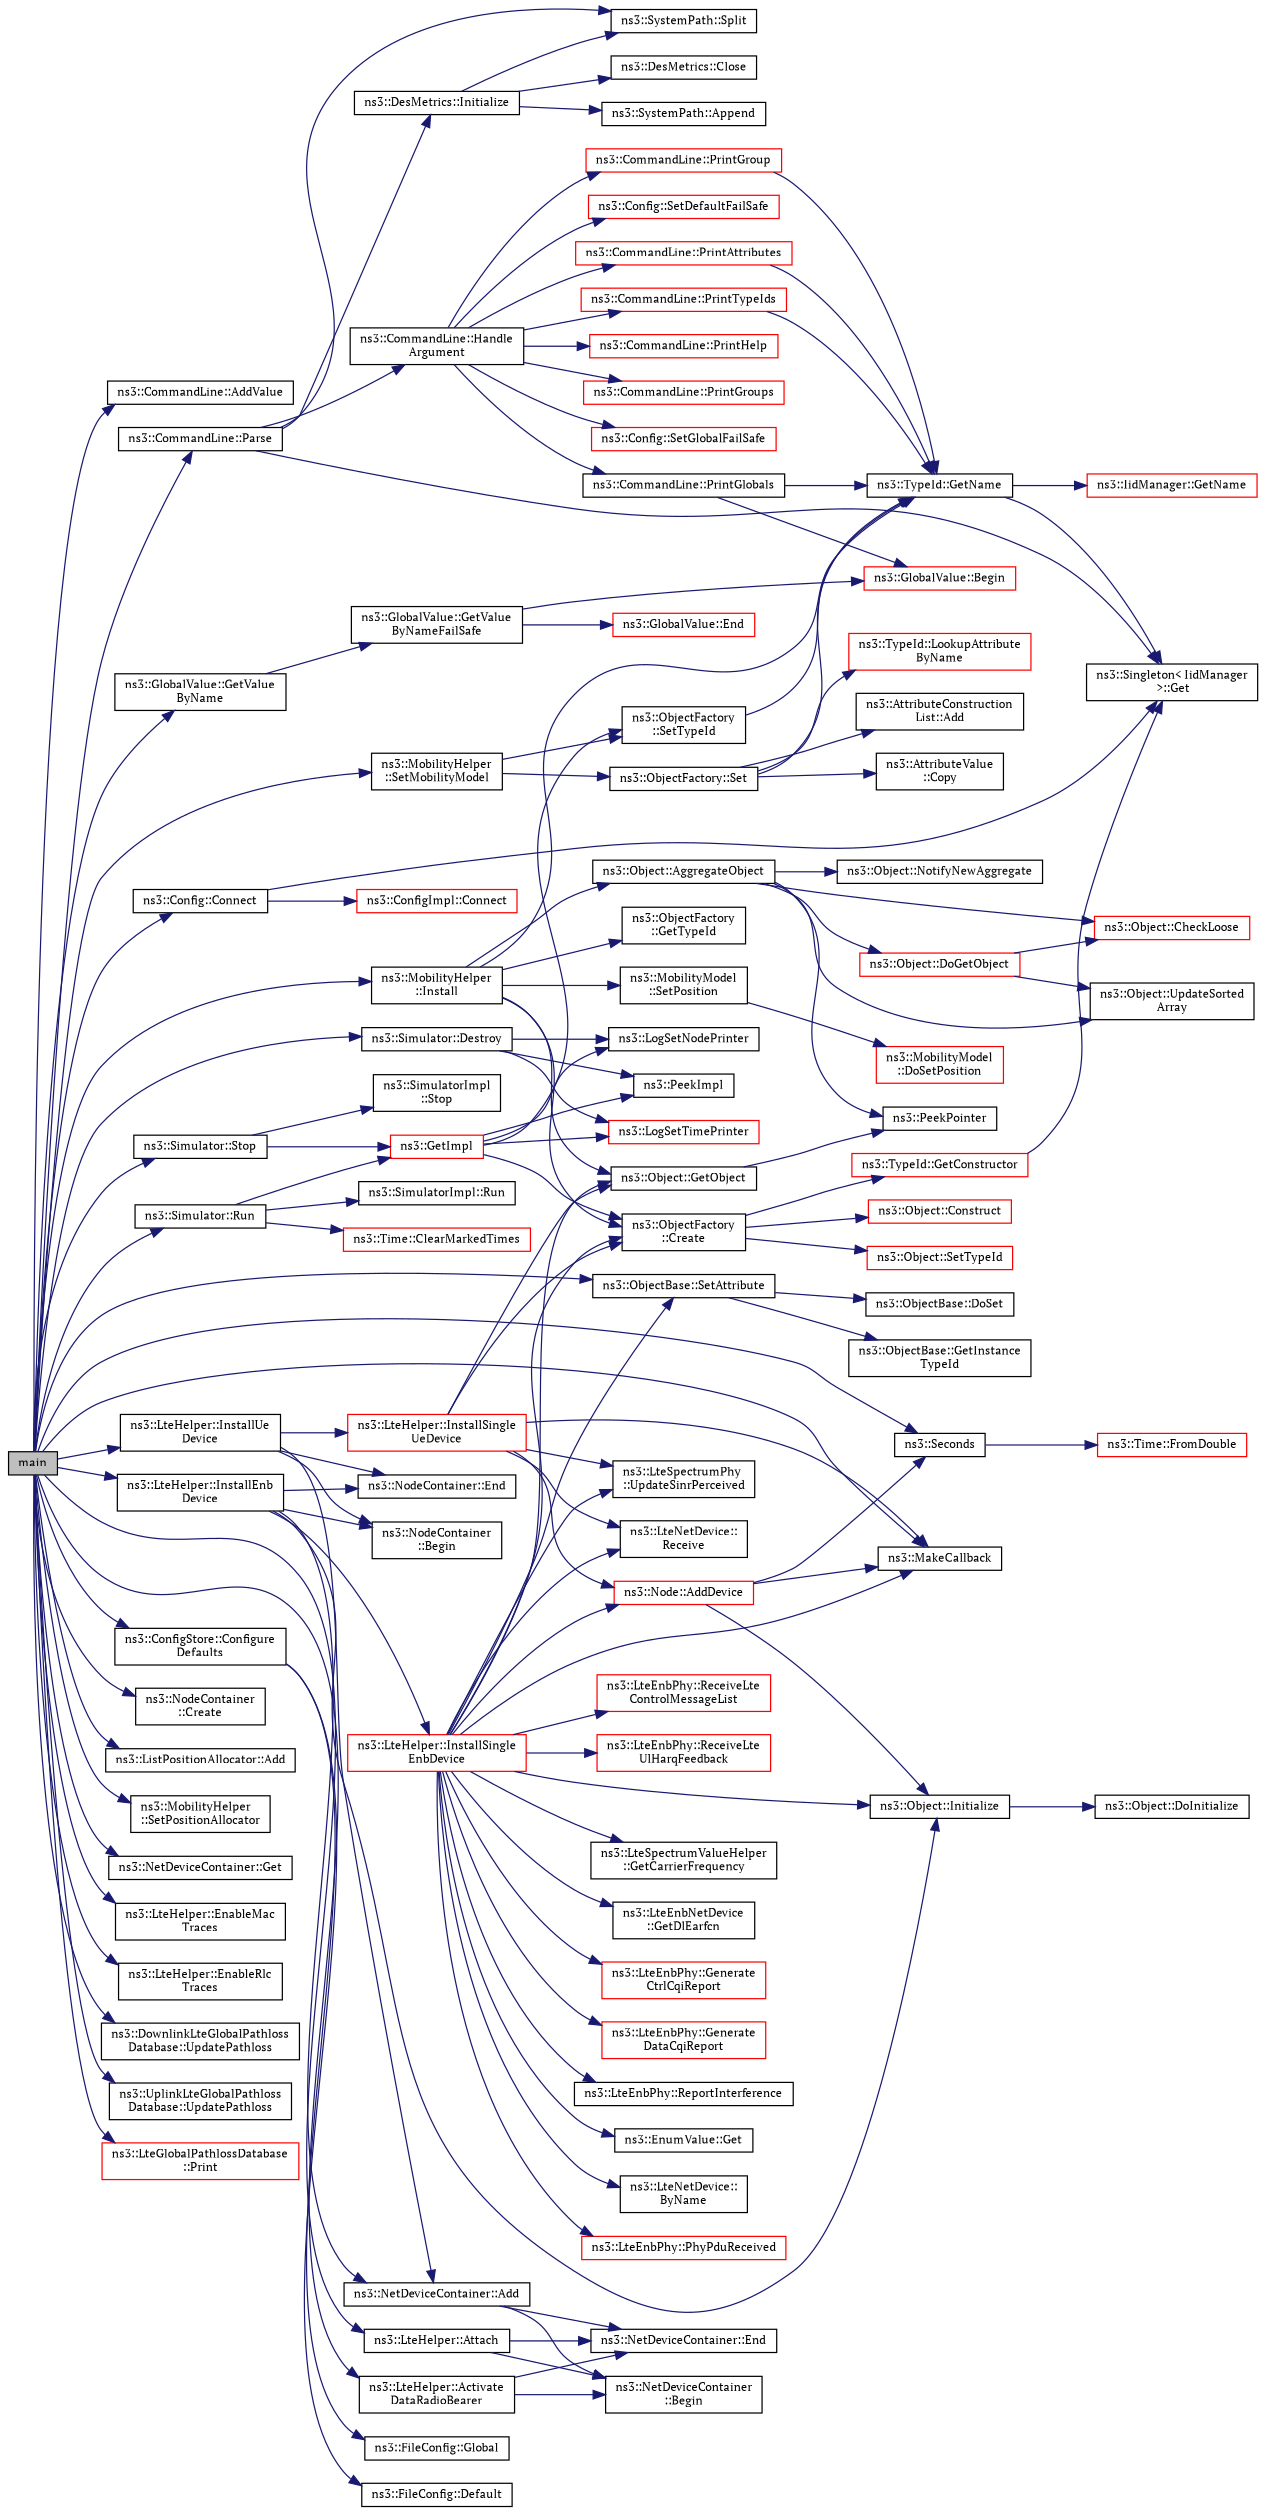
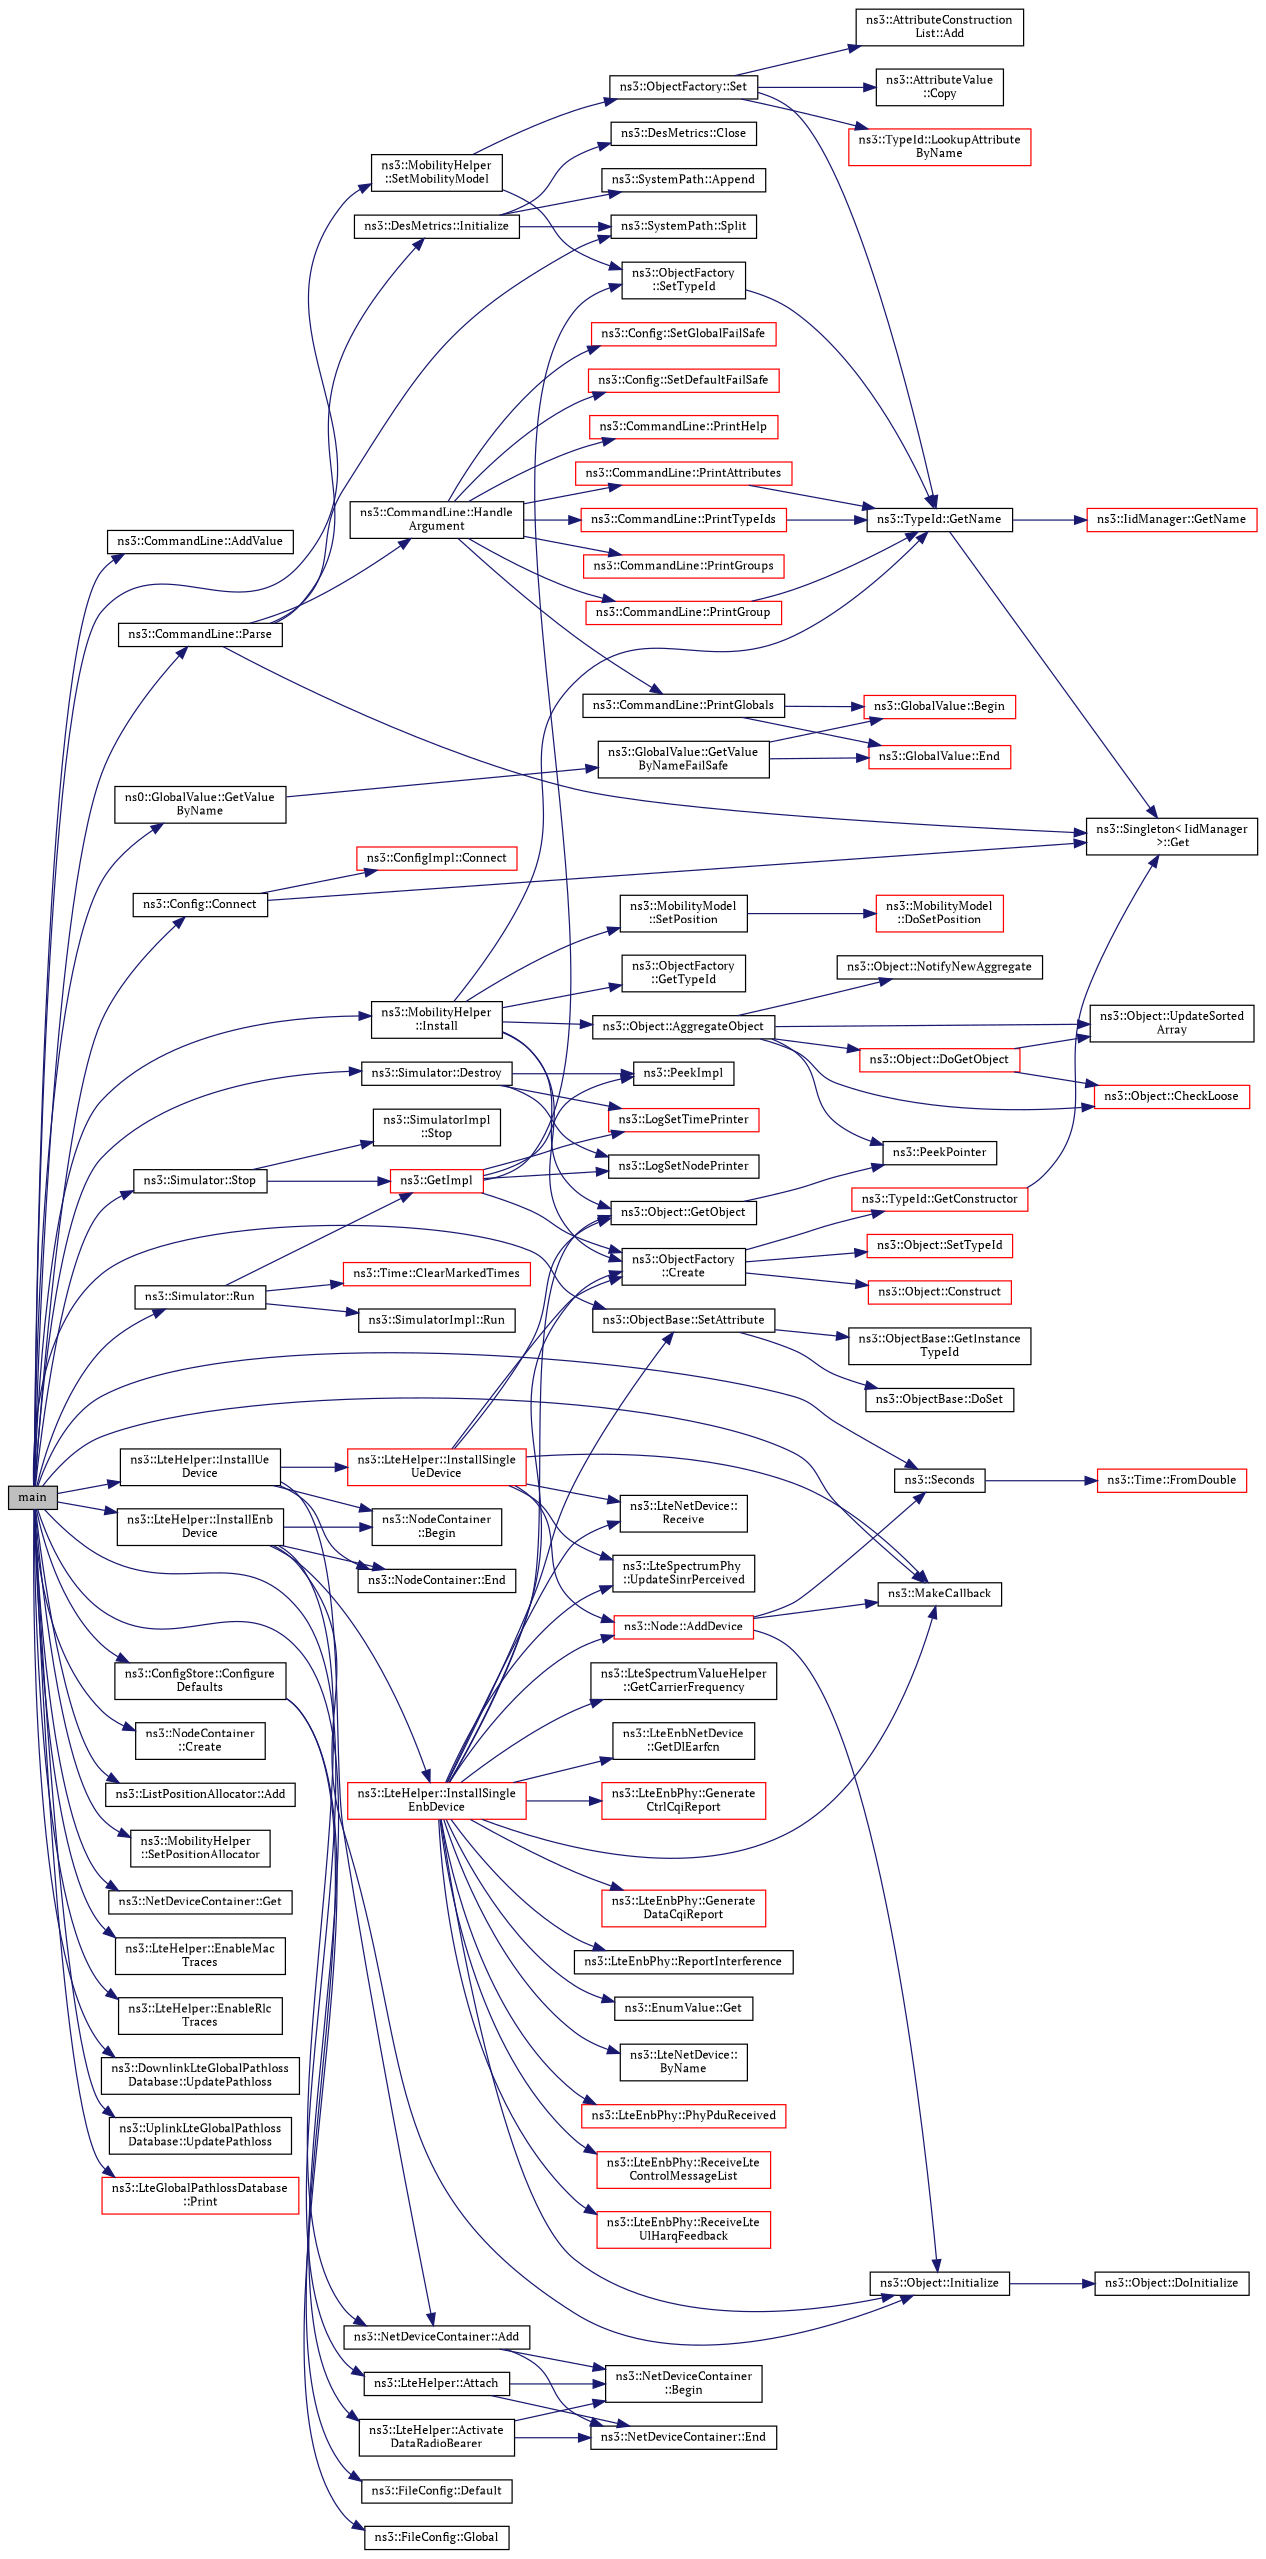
  digraph {
    fontname="PT Serif"
    rankdir=LR
    node [color=black fillcolor=white fontname="PT Serif" fontsize=10 shape=record style=filled]
    edge [color=midnightblue fontname="PT Serif" fontsize=10 labelfontname=Helvetica labelfontsize=10 style=solid]
    n1 [fillcolor=grey75 fontcolor=black height=0.2 label=main width=0.4]
    n2 [height=0.2 label="ns3::CommandLine::AddValue" width=0.4]
    n3 [height=0.2 label="ns3::CommandLine::Parse" width=0.4]
    n4 [height=0.2 label="ns3::ConfigStore::Configure\lDefaults" width=0.4]
-   n5 [height=0.2 label="ns3::GlobalValue::GetValue\lByName" width=0.4]
+   n5 [height=0.2 label="ns0::GlobalValue::GetValue\lByName" width=0.4]
    n6 [height=0.2 label="ns3::ObjectBase::SetAttribute" width=0.4]
    n7 [height=0.2 label="ns3::NodeContainer\l::Create" width=0.4]
    n8 [height=0.2 label="ns3::ListPositionAllocator::Add" width=0.4]
    n9 [height=0.2 label="ns3::MobilityHelper\l::SetMobilityModel" width=0.4]
    n10 [height=0.2 label="ns3::MobilityHelper\l::SetPositionAllocator" width=0.4]
    n11 [height=0.2 label="ns3::MobilityHelper\l::Install" width=0.4]
    n12 [height=0.2 label="ns3::LteHelper::InstallEnb\lDevice" width=0.4]
    n13 [height=0.2 label="ns3::MakeCallback" width=0.4]
    n14 [height=0.2 label="ns3::Seconds" width=0.4]
    n15 [height=0.2 label="ns3::LteHelper::InstallUe\lDevice" width=0.4]
    n16 [height=0.2 label="ns3::LteHelper::Attach" width=0.4]
    n17 [height=0.2 label="ns3::NetDeviceContainer::Get" width=0.4]
    n18 [height=0.2 label="ns3::LteHelper::Activate\lDataRadioBearer" width=0.4]
    n19 [height=0.2 label="ns3::Simulator::Stop" width=0.4]
    n20 [height=0.2 label="ns3::LteHelper::EnableMac\lTraces" width=0.4]
    n21 [height=0.2 label="ns3::LteHelper::EnableRlc\lTraces" width=0.4]
    n22 [height=0.2 label="ns3::Config::Connect" width=0.4]
    n23 [height=0.2 label="ns3::DownlinkLteGlobalPathloss\lDatabase::UpdatePathloss" width=0.4]
    n24 [height=0.2 label="ns3::UplinkLteGlobalPathloss\lDatabase::UpdatePathloss" width=0.4]
    n25 [height=0.2 label="ns3::Simulator::Run" width=0.4]
    n26 [color=red height=0.2 label="ns3::LteGlobalPathlossDatabase\l::Print" width=0.4]
    n27 [height=0.2 label="ns3::Simulator::Destroy" width=0.4]
    n28 [height=0.2 label="ns3::SystemPath::Split" width=0.4]
    n29 [height=0.2 label="ns3::CommandLine::Handle\lArgument" width=0.4]
    n30 [height=0.2 label="ns3::Singleton\< IidManager\l \>::Get" width=0.4]
    n31 [height=0.2 label="ns3::DesMetrics::Initialize" width=0.4]
    n32 [height=0.2 label="ns3::FileConfig::Default" width=0.4]
    n33 [height=0.2 label="ns3::FileConfig::Global" width=0.4]
    n34 [height=0.2 label="ns3::GlobalValue::GetValue\lByNameFailSafe" width=0.4]
    n35 [height=0.2 label="ns3::ObjectBase::GetInstance\lTypeId" width=0.4]
    n36 [height=0.2 label="ns3::ObjectBase::DoSet" width=0.4]
    n37 [height=0.2 label="ns3::ObjectFactory\l::SetTypeId" width=0.4]
    n38 [height=0.2 label="ns3::ObjectFactory::Set" width=0.4]
    n39 [height=0.2 label="ns3::TypeId::GetName" width=0.4]
    n40 [height=0.2 label="ns3::Object::GetObject" width=0.4]
    n41 [height=0.2 label="ns3::ObjectFactory\l::Create" width=0.4]
    n42 [height=0.2 label="ns3::ObjectFactory\l::GetTypeId" width=0.4]
    n43 [height=0.2 label="ns3::Object::AggregateObject" width=0.4]
    n44 [height=0.2 label="ns3::MobilityModel\l::SetPosition" width=0.4]
    n45 [height=0.2 label="ns3::Object::Initialize" width=0.4]
    n46 [height=0.2 label="ns3::NodeContainer\l::Begin" width=0.4]
    n47 [height=0.2 label="ns3::NodeContainer::End" width=0.4]
    n48 [color=red height=0.2 label="ns3::LteHelper::InstallSingle\lEnbDevice" width=0.4]
    n49 [height=0.2 label="ns3::NetDeviceContainer::Add" width=0.4]
    n50 [color=red height=0.2 label="ns3::Time::FromDouble" width=0.4]
    n51 [color=red height=0.2 label="ns3::LteHelper::InstallSingle\lUeDevice" width=0.4]
    n52 [height=0.2 label="ns3::NetDeviceContainer\l::Begin" width=0.4]
    n53 [height=0.2 label="ns3::NetDeviceContainer::End" width=0.4]
    n54 [color=red height=0.2 label="ns3::GetImpl" width=0.4]
    n55 [height=0.2 label="ns3::SimulatorImpl\l::Stop" width=0.4]
    n56 [color=red height=0.2 label="ns3::ConfigImpl::Connect" width=0.4]
    n57 [color=red height=0.2 label="ns3::Time::ClearMarkedTimes" width=0.4]
    n58 [height=0.2 label="ns3::SimulatorImpl::Run" width=0.4]
    n59 [height=0.2 label="ns3::PeekImpl" width=0.4]
    n60 [color=red height=0.2 label="ns3::LogSetTimePrinter" width=0.4]
    n61 [height=0.2 label="ns3::LogSetNodePrinter" width=0.4]
    n62 [color=red height=0.2 label="ns3::CommandLine::PrintHelp" width=0.4]
    n63 [color=red height=0.2 label="ns3::CommandLine::PrintGroups" width=0.4]
    n64 [color=red height=0.2 label="ns3::CommandLine::PrintTypeIds" width=0.4]
    n65 [height=0.2 label="ns3::CommandLine::PrintGlobals" width=0.4]
    n66 [color=red height=0.2 label="ns3::CommandLine::PrintGroup" width=0.4]
    n67 [color=red height=0.2 label="ns3::CommandLine::PrintAttributes" width=0.4]
    n68 [color=red height=0.2 label="ns3::Config::SetGlobalFailSafe" width=0.4]
    n69 [color=red height=0.2 label="ns3::Config::SetDefaultFailSafe" width=0.4]
    n70 [height=0.2 label="ns3::DesMetrics::Close" width=0.4]
    n71 [height=0.2 label="ns3::SystemPath::Append" width=0.4]
    n72 [color=red height=0.2 label="ns3::GlobalValue::Begin" width=0.4]
    n73 [color=red height=0.2 label="ns3::GlobalValue::End" width=0.4]
    n74 [color=red height=0.2 label="ns3::IidManager::GetName" width=0.4]
    n75 [color=red height=0.2 label="ns3::TypeId::LookupAttribute\lByName" width=0.4]
    n76 [height=0.2 label="ns3::AttributeConstruction\lList::Add" width=0.4]
    n77 [height=0.2 label="ns3::AttributeValue\l::Copy" width=0.4]
    n78 [height=0.2 label="ns3::PeekPointer" width=0.4]
    n79 [color=red height=0.2 label="ns3::TypeId::GetConstructor" width=0.4]
    n80 [color=red height=0.2 label="ns3::Object::SetTypeId" width=0.4]
    n81 [color=red height=0.2 label="ns3::Object::Construct" width=0.4]
    n82 [color=red height=0.2 label="ns3::Object::CheckLoose" width=0.4]
    n83 [color=red height=0.2 label="ns3::Object::DoGetObject" width=0.4]
    n84 [height=0.2 label="ns3::Object::UpdateSorted\lArray" width=0.4]
    n85 [height=0.2 label="ns3::Object::NotifyNewAggregate" width=0.4]
    n86 [color=red height=0.2 label="ns3::MobilityModel\l::DoSetPosition" width=0.4]
    n87 [height=0.2 label="ns3::Object::DoInitialize" width=0.4]
    n88 [color=red height=0.2 label="ns3::LteEnbPhy::Generate\lCtrlCqiReport" width=0.4]
    n89 [color=red height=0.2 label="ns3::LteEnbPhy::Generate\lDataCqiReport" width=0.4]
    n90 [height=0.2 label="ns3::LteSpectrumPhy\l::UpdateSinrPerceived" width=0.4]
    n91 [height=0.2 label="ns3::LteEnbPhy::ReportInterference" width=0.4]
    n92 [height=0.2 label="ns3::EnumValue::Get" width=0.4]
    n93 [height=0.2 label="ns3::LteNetDevice::\lByName" width=0.4]
    n94 [color=red height=0.2 label="ns3::Node::AddDevice" width=0.4]
    n95 [color=red height=0.2 label="ns3::LteEnbPhy::PhyPduReceived" width=0.4]
    n96 [color=red height=0.2 label="ns3::LteEnbPhy::ReceiveLte\lControlMessageList" width=0.4]
    n97 [color=red height=0.2 label="ns3::LteEnbPhy::ReceiveLte\lUlHarqFeedback" width=0.4]
    n98 [height=0.2 label="ns3::LteNetDevice::\lReceive" width=0.4]
    n99 [height=0.2 label="ns3::LteSpectrumValueHelper\l::GetCarrierFrequency" width=0.4]
    n100 [height=0.2 label="ns3::LteEnbNetDevice\l::GetDlEarfcn" width=0.4]
    n1 -> n2
    n1 -> n3
    n1 -> n4
    n1 -> n5
    n1 -> n6
    n1 -> n7
    n1 -> n8
    n1 -> n9
    n1 -> n10
    n1 -> n11
    n1 -> n12
    n1 -> n13
    n1 -> n14
    n1 -> n15
    n1 -> n16
    n1 -> n17
    n1 -> n18
    n1 -> n19
    n1 -> n20
    n1 -> n21
    n1 -> n22
    n1 -> n23
    n1 -> n24
    n1 -> n25
    n1 -> n26
    n1 -> n27
    n3 -> n28
    n3 -> n29
    n3 -> n30
    n3 -> n31
    n4 -> n32
    n4 -> n33
    n5 -> n34
    n6 -> n35
    n6 -> n36
    n9 -> n37
    n9 -> n38
    n11 -> n39
    n11 -> n40
    n11 -> n41
    n11 -> n42
    n11 -> n43
    n11 -> n44
    n12 -> n45
    n12 -> n46
    n12 -> n47
    n12 -> n48
    n12 -> n49
    n14 -> n50
    n15 -> n46
    n15 -> n47
    n15 -> n49
    n15 -> n51
    n16 -> n52
    n16 -> n53
    n18 -> n52
    n18 -> n53
    n19 -> n54
    n19 -> n55
    n22 -> n30
    n22 -> n56
    n25 -> n54
    n25 -> n57
    n25 -> n58
    n27 -> n59
    n27 -> n60
    n27 -> n61
    n29 -> n62
    n29 -> n63
    n29 -> n64
    n29 -> n65
    n29 -> n66
    n29 -> n67
    n29 -> n68
    n29 -> n69
    n31 -> n28
    n31 -> n70
    n31 -> n71
    n34 -> n72
    n34 -> n73
    n37 -> n39
    n38 -> n39
    n38 -> n75
    n38 -> n76
    n38 -> n77
    n39 -> n30
    n39 -> n74
    n40 -> n78
    n41 -> n79
    n41 -> n80
    n41 -> n81
    n43 -> n78
    n43 -> n82
    n43 -> n83
    n43 -> n84
    n43 -> n85
    n44 -> n86
    n45 -> n87
    n48 -> n6
    n48 -> n13
    n48 -> n40
    n48 -> n41
    n48 -> n45
    n48 -> n88
    n48 -> n89
    n48 -> n90
    n48 -> n91
    n48 -> n92
    n48 -> n93
    n48 -> n94
    n48 -> n95
    n48 -> n96
    n48 -> n97
    n48 -> n98
    n48 -> n99
    n48 -> n100
    n49 -> n52
    n49 -> n53
    n51 -> n13
    n51 -> n40
    n51 -> n41
    n51 -> n90
    n51 -> n94
    n51 -> n98
    n54 -> n37
    n54 -> n41
    n54 -> n59
    n54 -> n60
    n54 -> n61
    n64 -> n39
    n65 -> n72
-   n65 -> n39
+   n65 -> n73
    n66 -> n39
    n67 -> n39
    n79 -> n30
    n83 -> n82
    n83 -> n84
    n94 -> n13
    n94 -> n14
    n94 -> n45
  }
